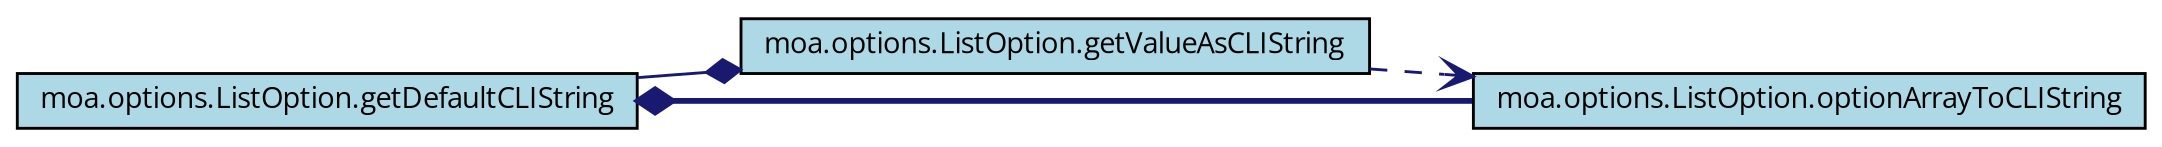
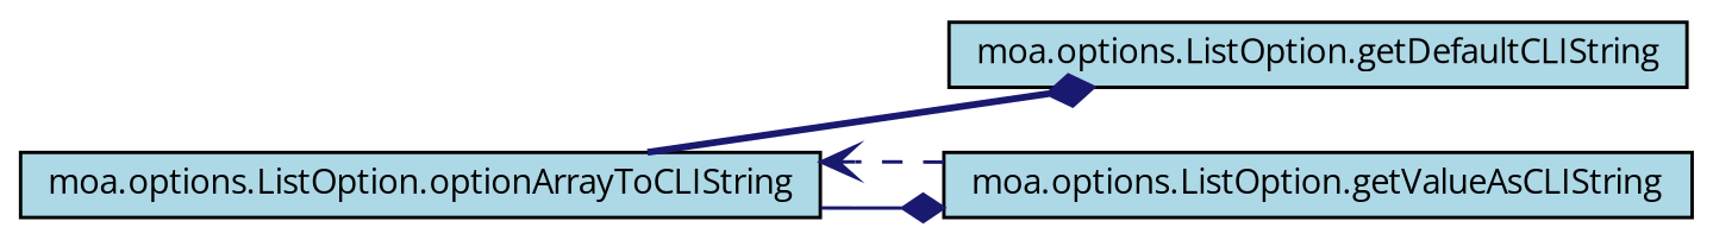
  digraph {
    fontname="Open Sans"
    rankdir=LR
    node [color=black fillcolor=lightblue fontname="Open Sans" fontsize=10 shape=record style=filled]
    edge [arrowhead=diamond color=midnightblue fontname="Open Sans" fontsize=10 labelfontname=Helvetica labelfontsize=10]
    n1 [fontcolor=black height=0.2 label="moa.options.ListOption.getDefaultCLIString" width=0.4]
    n2 [height=0.2 label="moa.options.ListOption.optionArrayToCLIString" width=0.4]
    n3 [height=0.2 label="moa.options.ListOption.getValueAsCLIString" width=0.4]
    n2 -> n1 [style=bold]
-   n1 -> n3 [style=solid]
+   n2 -> n3 [style=solid]
    n3 -> n2 [arrowhead=vee style=dashed]
  }
